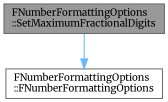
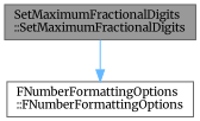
  digraph {
    rankdir=TB
    fontname=Merriweather
    node [fontname=Merriweather fontsize=10 shape=box style=filled]
-   n1 [color=gray40 fillcolor=grey60 fontcolor=black height=0.2 label="FNumberFormattingOptions\l::SetMaximumFractionalDigits" width=0.4]
+   n1 [color=gray40 fillcolor=grey60 fontcolor=black height=0.2 label="SetMaximumFractionalDigits\l::SetMaximumFractionalDigits" width=0.4]
    n2 [color=grey40 fillcolor=white height=0.2 label="FNumberFormattingOptions\l::FNumberFormattingOptions" width=0.4]
    n1 -> n2 [color=steelblue1 fontname=Merriweather fontsize=10 labelfontname=Helvetica labelfontsize=10 style=solid]
  }
